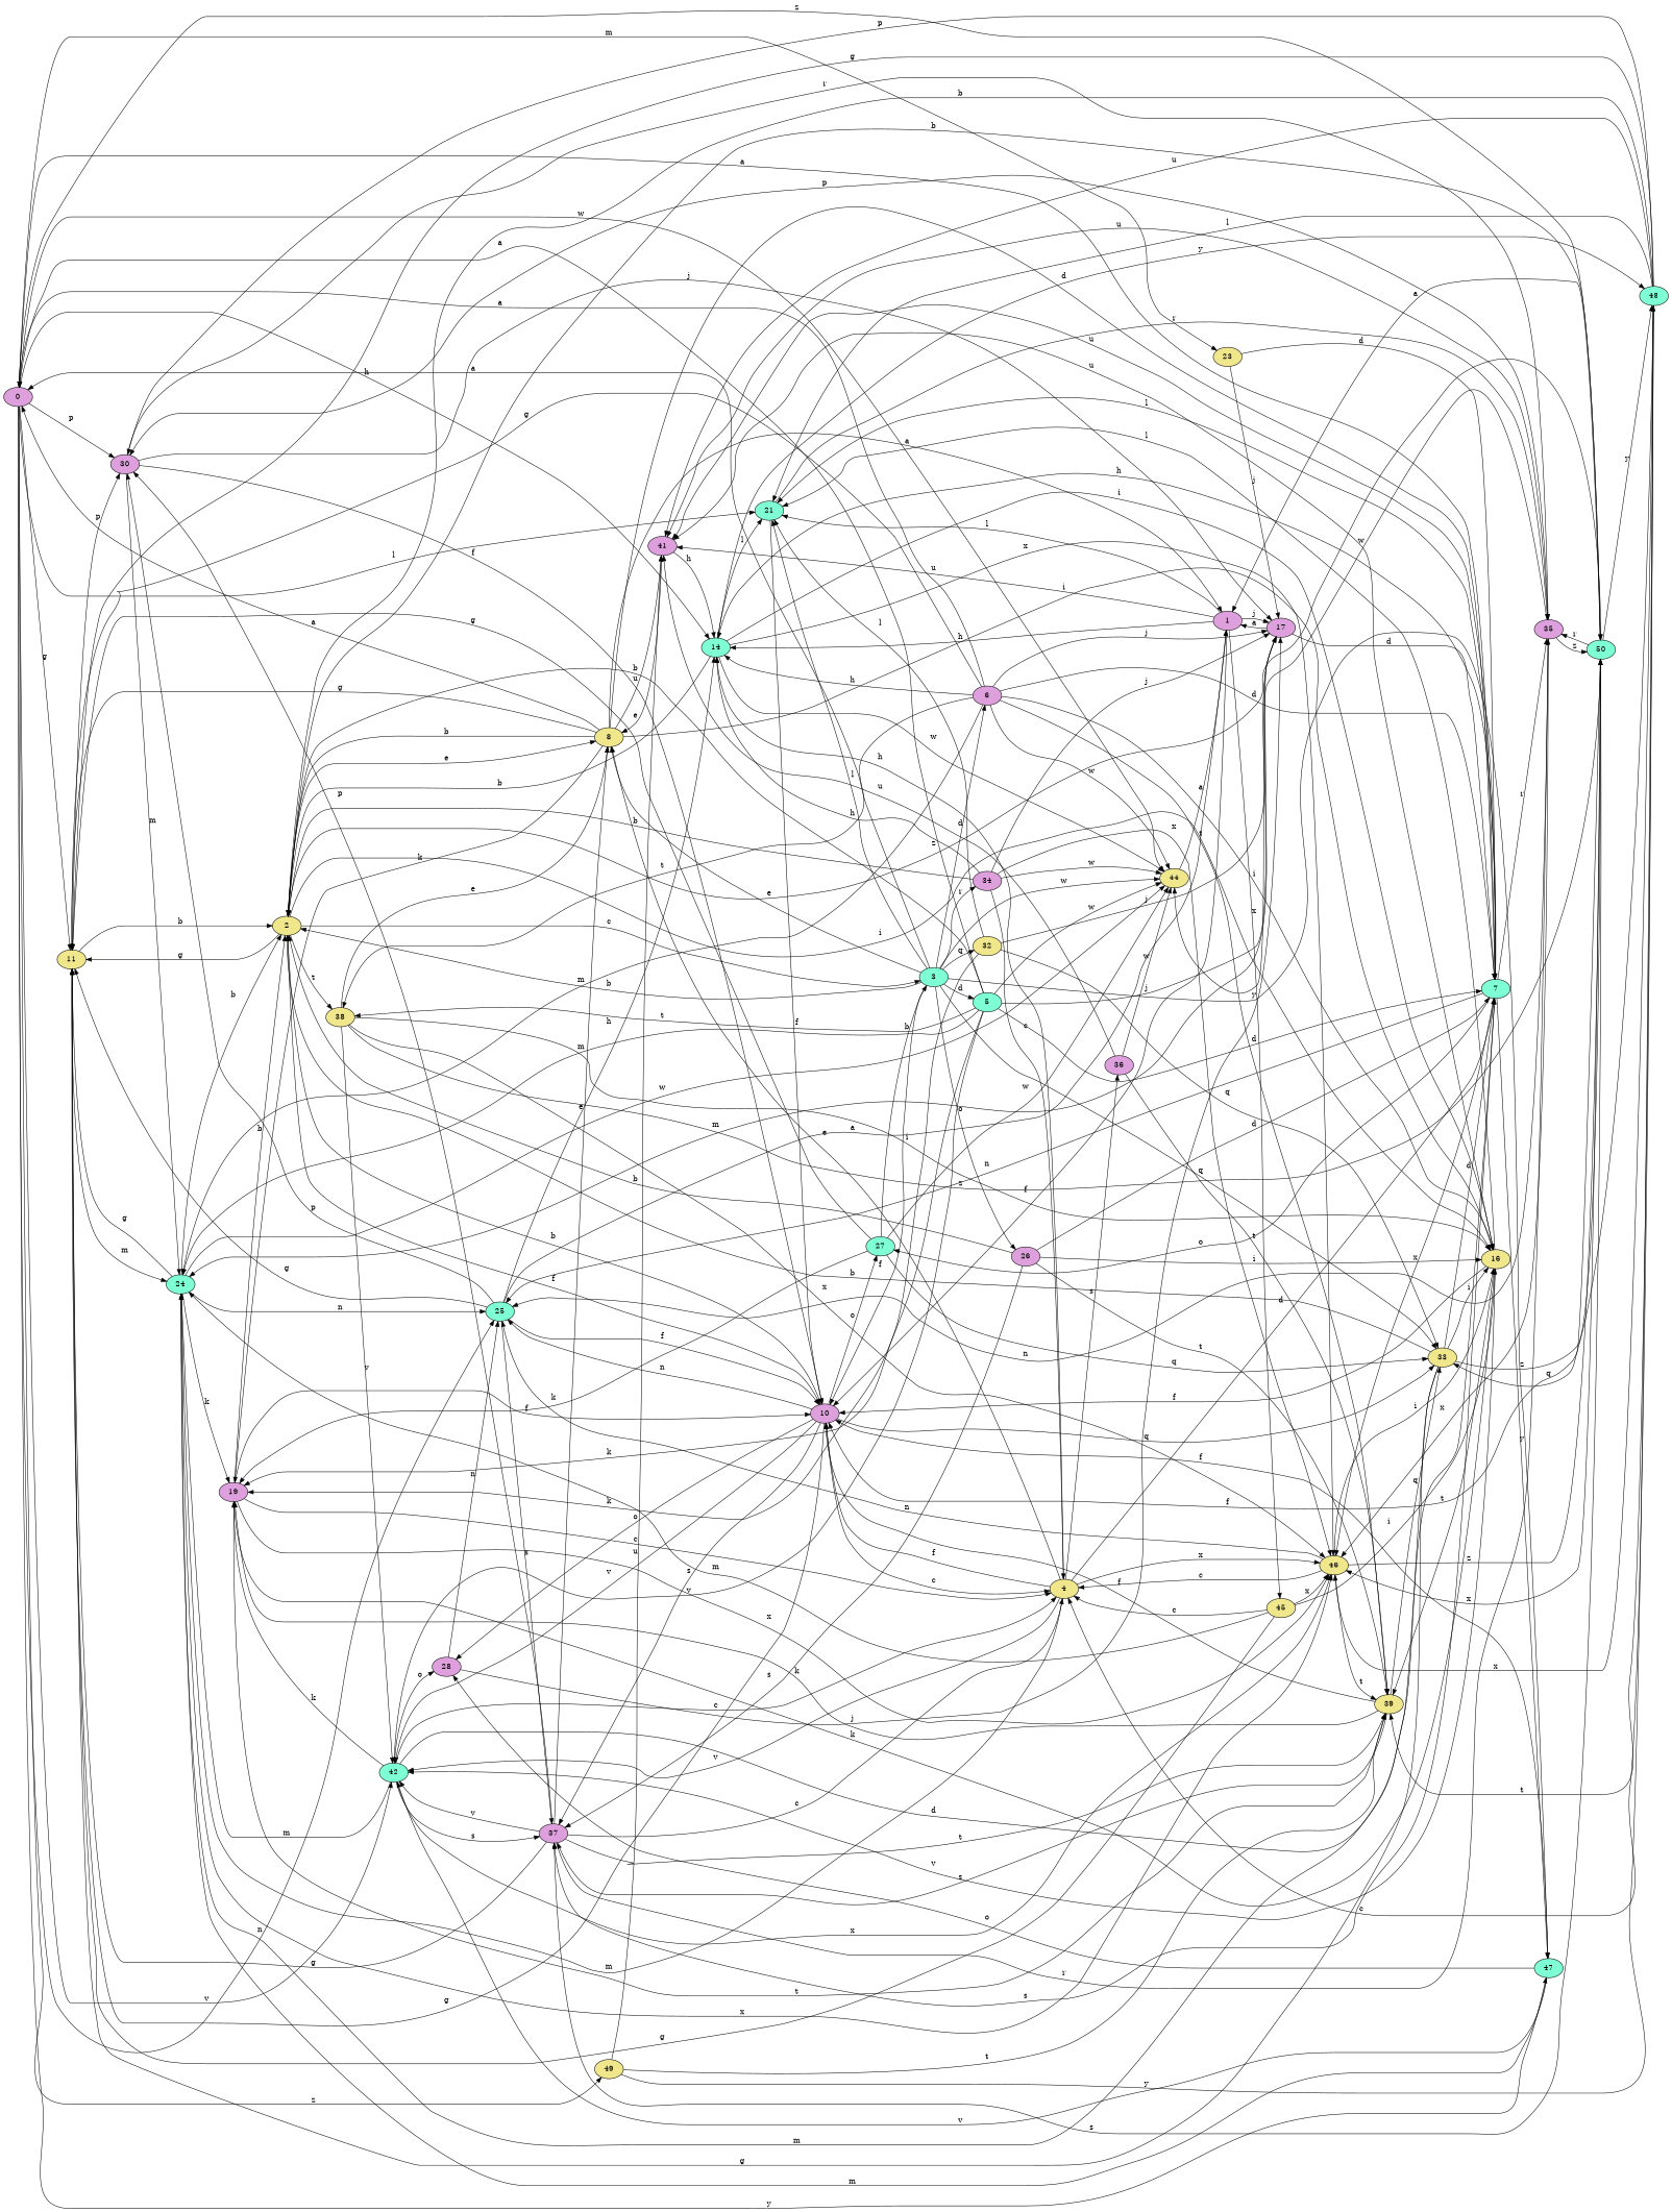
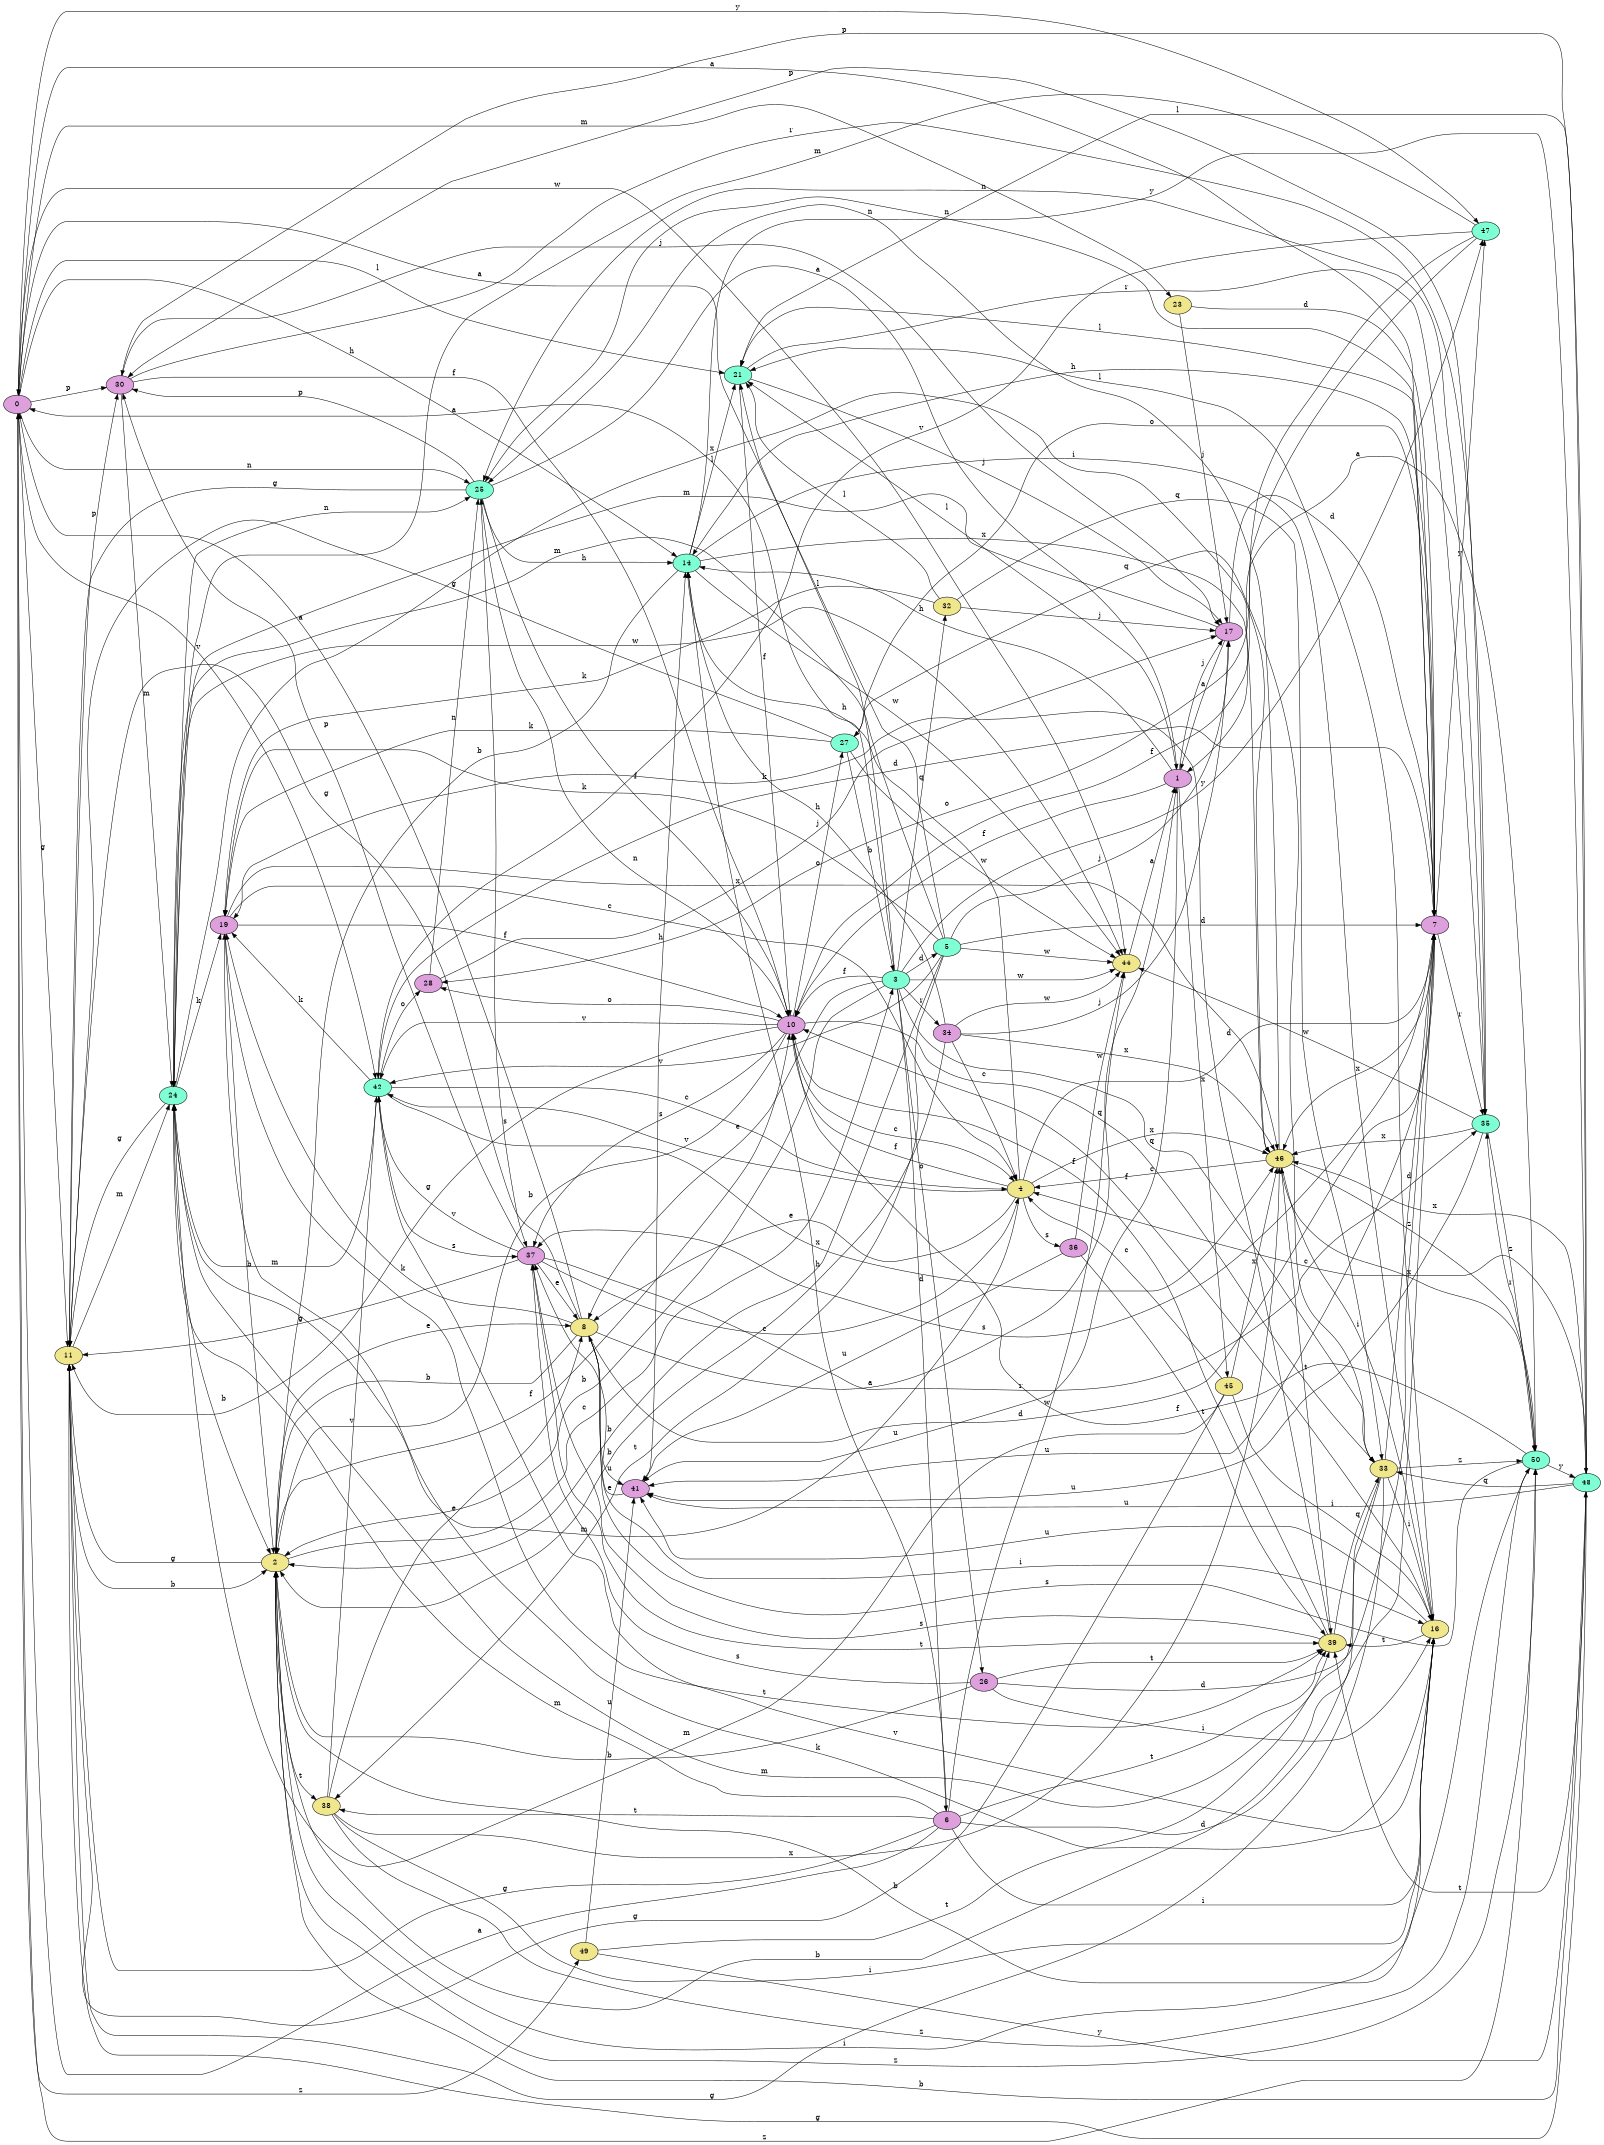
  strict digraph {
    rankdir=LR
    node [fillcolor=khaki style=filled]
    0 [fillcolor=plum]
    11
    14 [fillcolor=aquamarine]
    21 [fillcolor=aquamarine]
    23
    25 [fillcolor=aquamarine]
    30 [fillcolor=plum]
    42 [fillcolor=aquamarine]
    44
    47 [fillcolor=aquamarine]
    49
    50 [fillcolor=aquamarine]
    2
    24 [fillcolor=aquamarine]
    16
    46
    48 [fillcolor=aquamarine]
    10 [fillcolor=plum]
-   35 [fillcolor=plum]
+   35 [fillcolor=aquamarine]
    17 [fillcolor=plum]
-   7 [fillcolor=aquamarine]
+   7 [fillcolor=plum]
    1 [fillcolor=plum]
    37 [fillcolor=plum]
    4
    19 [fillcolor=plum]
    28 [fillcolor=plum]
    41 [fillcolor=plum]
    39
    45
    33
    27 [fillcolor=aquamarine]
    8
    3 [fillcolor=aquamarine]
    38
    5 [fillcolor=aquamarine]
    6 [fillcolor=plum]
    26 [fillcolor=plum]
    32
    34 [fillcolor=plum]
    36 [fillcolor=plum]
    0 -> 11 [label=g]
    0 -> 14 [label=h]
    0 -> 21 [label=l]
    0 -> 23 [label=m]
    0 -> 25 [label=n]
    0 -> 30 [label=p]
    0 -> 42 [label=v]
    0 -> 44 [label=w]
    0 -> 47 [label=y]
    0 -> 49 [label=z]
    0 -> 50 [label=z]
    11 -> 30 [label=p]
    11 -> 2 [label=b]
    11 -> 24 [label=m]
    14 -> 21 [label=l]
    14 -> 44 [label=w]
    14 -> 2 [label=b]
    14 -> 16 [label=i]
    14 -> 46 [label=x]
    14 -> 48 [label=y]
    21 -> 10 [label=f]
    21 -> 35 [label=r]
    23 -> 17 [label=j]
    23 -> 7 [label=d]
    25 -> 11 [label=g]
    25 -> 14 [label=h]
    25 -> 30 [label=p]
    25 -> 10 [label=f]
    25 -> 1 [label=a]
    25 -> 37 [label=s]
    30 -> 24 [label=m]
    30 -> 10 [label=f]
    30 -> 35 [label=r]
    30 -> 17 [label=j]
    42 -> 24 [label=m]
    42 -> 46 [label=x]
    42 -> 7 [label=d]
    42 -> 37 [label=s]
    42 -> 4 [label=c]
    42 -> 19 [label=k]
    42 -> 28 [label=o]
    44 -> 1 [label=a]
    47 -> 42 [label=v]
    47 -> 24 [label=m]
    47 -> 10 [label=f]
    47 -> 28 [label=o]
    49 -> 48 [label=y]
    49 -> 41 [label=u]
    49 -> 39 [label=t]
    50 -> 2 [label=b]
    50 -> 46 [label=x]
    50 -> 48 [label=y]
    50 -> 10 [label=f]
    50 -> 35 [label=r]
    50 -> 1 [label=a]
    50 -> 37 [label=s]
    2 -> 11 [label=g]
    2 -> 50 [label=z]
    2 -> 16 [label=i]
    2 -> 10 [label=f]
    2 -> 8 [label=e]
    2 -> 3 [label=c]
    2 -> 38 [label=t]
    24 -> 11 [label=g]
    24 -> 25 [label=n]
    24 -> 44 [label=w]
    24 -> 2 [label=b]
    24 -> 46 [label=x]
    24 -> 19 [label=k]
    16 -> 21 [label=l]
    16 -> 42 [label=v]
    16 -> 10 [label=f]
    16 -> 19 [label=k]
    16 -> 41 [label=u]
    16 -> 39 [label=t]
    46 -> 25 [label=n]
    46 -> 50 [label=z]
    46 -> 16 [label=i]
    46 -> 4 [label=c]
    46 -> 39 [label=t]
    48 -> 11 [label=g]
    48 -> 21 [label=l]
    48 -> 30 [label=p]
    48 -> 2 [label=b]
    48 -> 46 [label=x]
    48 -> 4 [label=c]
    48 -> 41 [label=u]
    48 -> 39 [label=t]
    48 -> 33 [label=q]
    10 -> 11 [label=g]
    10 -> 25 [label=n]
    10 -> 42 [label=v]
    10 -> 2 [label=b]
    10 -> 37 [label=s]
    10 -> 4 [label=c]
    10 -> 28 [label=o]
    10 -> 33 [label=q]
    10 -> 27 [label=o]
    35 -> 25 [label=n]
    35 -> 30 [label=p]
    35 -> 44 [label=w]
    35 -> 50 [label=z]
    35 -> 46 [label=x]
    35 -> 41 [label=u]
    17 -> 24 [label=m]
    17 -> 7 [label=d]
    17 -> 1 [label=a]
    7 -> 0 [label=a]
    7 -> 14 [label=h]
    7 -> 21 [label=l]
    7 -> 25 [label=n]
    7 -> 47 [label=y]
    7 -> 46 [label=x]
    7 -> 35 [label=r]
    7 -> 37 [label=s]
    7 -> 41 [label=u]
    7 -> 27 [label=o]
    1 -> 14 [label=h]
    1 -> 21 [label=l]
    1 -> 10 [label=f]
    1 -> 17 [label=j]
    1 -> 41 [label=u]
    1 -> 45 [label=x]
    37 -> 11 [label=g]
    37 -> 30 [label=p]
    37 -> 42 [label=v]
    37 -> 35 [label=r]
    37 -> 4 [label=c]
    37 -> 39 [label=t]
    37 -> 8 [label=e]
    4 -> 14 [label=h]
    4 -> 42 [label=v]
    4 -> 24 [label=m]
    4 -> 46 [label=x]
    4 -> 10 [label=f]
    4 -> 7 [label=d]
    4 -> 8 [label=e]
    4 -> 36 [label=s]
    19 -> 2 [label=b]
    19 -> 46 [label=x]
    19 -> 10 [label=f]
    19 -> 4 [label=c]
    19 -> 39 [label=t]
    28 -> 25 [label=n]
    28 -> 17 [label=j]
    41 -> 14 [label=h]
    41 -> 8 [label=e]
    39 -> 10 [label=f]
    39 -> 37 [label=s]
    39 -> 19 [label=k]
    39 -> 33 [label=q]
    45 -> 11 [label=g]
    45 -> 24 [label=m]
    45 -> 16 [label=i]
    45 -> 46 [label=x]
    45 -> 4 [label=c]
    33 -> 11 [label=g]
    33 -> 50 [label=z]
    33 -> 2 [label=b]
    33 -> 24 [label=m]
    33 -> 16 [label=i]
    33 -> 7 [label=d]
    27 -> 11 [label=g]
    27 -> 44 [label=w]
    27 -> 19 [label=k]
    27 -> 33 [label=q]
    27 -> 3 [label=b]
    8 -> 0 [label=a]
    8 -> 11 [label=g]
    8 -> 2 [label=b]
    8 -> 16 [label=i]
    8 -> 7 [label=d]
    8 -> 1 [label=a]
    8 -> 19 [label=k]
    8 -> 41 [label=u]
    3 -> 0 [label=a]
    3 -> 21 [label=l]
    3 -> 44 [label=w]
    3 -> 47 [label=y]
    3 -> 2 [label=b]
    3 -> 10 [label=f]
    3 -> 33 [label=q]
    3 -> 8 [label=e]
    3 -> 5 [label=d]
    3 -> 6 [label=d]
    3 -> 26 [label=o]
    3 -> 32 [label=q]
    3 -> 34 [label=r]
    38 -> 42 [label=v]
    38 -> 50 [label=z]
    38 -> 16 [label=i]
    38 -> 46 [label=x]
    38 -> 8 [label=e]
    5 -> 0 [label=a]
    5 -> 42 [label=v]
    5 -> 44 [label=w]
    5 -> 2 [label=b]
    5 -> 24 [label=m]
    5 -> 17 [label=j]
    5 -> 7 [label=d]
    5 -> 19 [label=k]
    5 -> 38 [label=t]
    6 -> 0 [label=a]
    6 -> 11 [label=g]
    6 -> 14 [label=h]
    6 -> 44 [label=w]
    6 -> 24 [label=m]
    6 -> 16 [label=i]
-   6 -> 17 [label=j]
+   21 -> 17 [label=j]
    6 -> 7 [label=d]
    6 -> 39 [label=t]
    6 -> 38 [label=t]
    26 -> 2 [label=b]
    26 -> 16 [label=i]
    26 -> 7 [label=d]
    26 -> 37 [label=s]
    26 -> 39 [label=t]
    32 -> 21 [label=l]
    32 -> 17 [label=j]
    32 -> 19 [label=k]
    32 -> 33 [label=q]
    34 -> 14 [label=h]
    34 -> 44 [label=w]
    34 -> 2 [label=b]
    34 -> 46 [label=x]
    34 -> 17 [label=j]
    34 -> 4 [label=c]
    36 -> 44 [label=w]
    36 -> 41 [label=u]
    36 -> 39 [label=t]
  }
